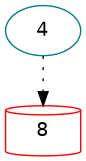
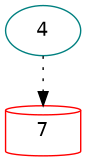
  digraph {
    fontname="DejaVu Sans"
    node [fontname="DejaVu Sans"]
    n1 [color=teal label=4 shape=ellipse]
-   n2 [color=red label=8 shape=cylinder]
+   n2 [color=red label=7 shape=cylinder]
    n1 -> n2 [style=dotted fontname="DejaVu Sans"]
  }
